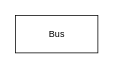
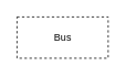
  <mxCell id="0" />
  <mxCell id="1" parent="0" />
- <mxCell id="2" value="Bus" style="html=1;" vertex="1" parent="1"><mxGeometry x="20" y="20" width="110" height="50" as="geometry" /></mxCell>
+ <mxCell id="2" value="Bus" style="html=1;dashed=1;" vertex="1" parent="1"><mxGeometry x="20" y="20" width="110" height="50" as="geometry" /></mxCell>
